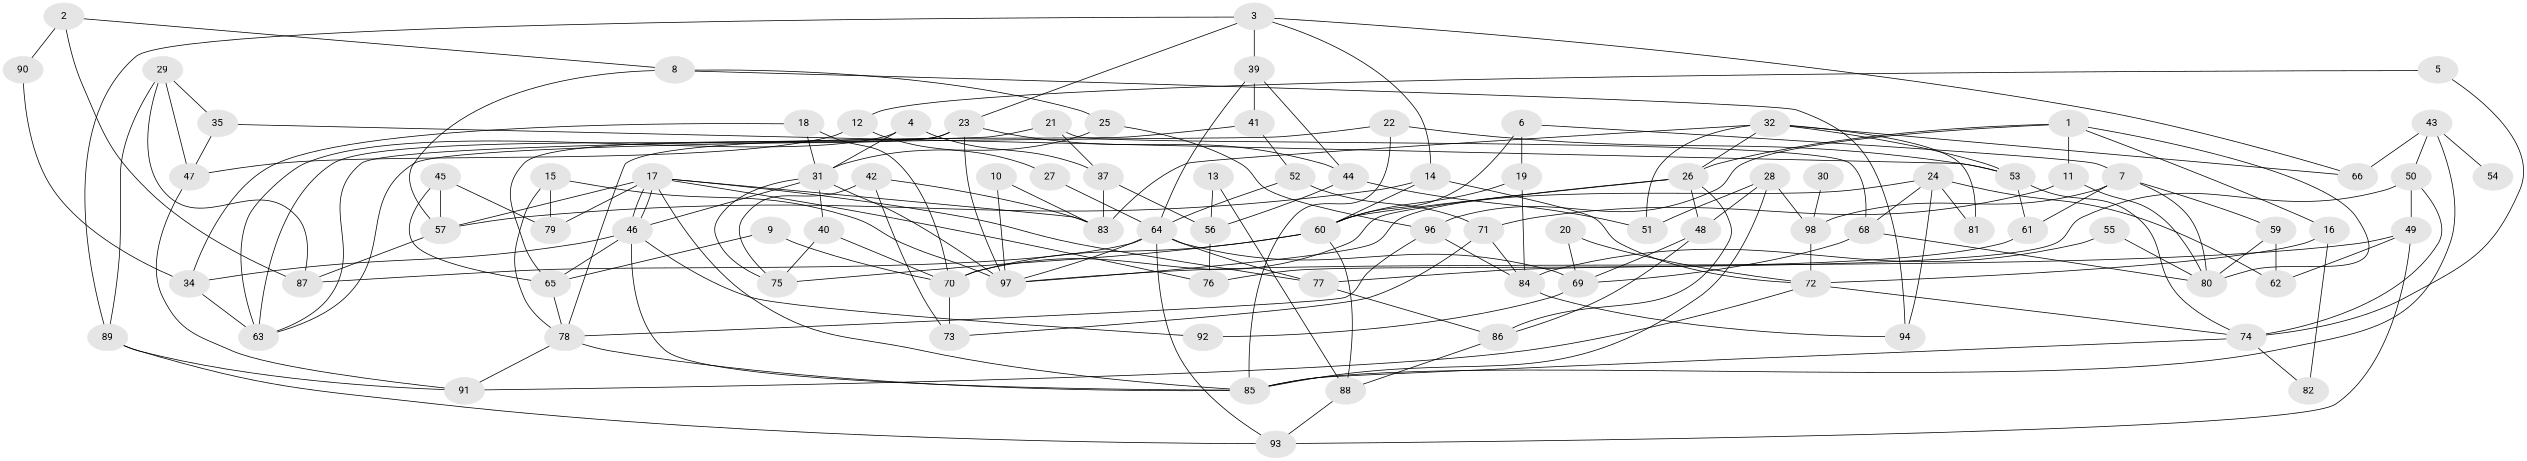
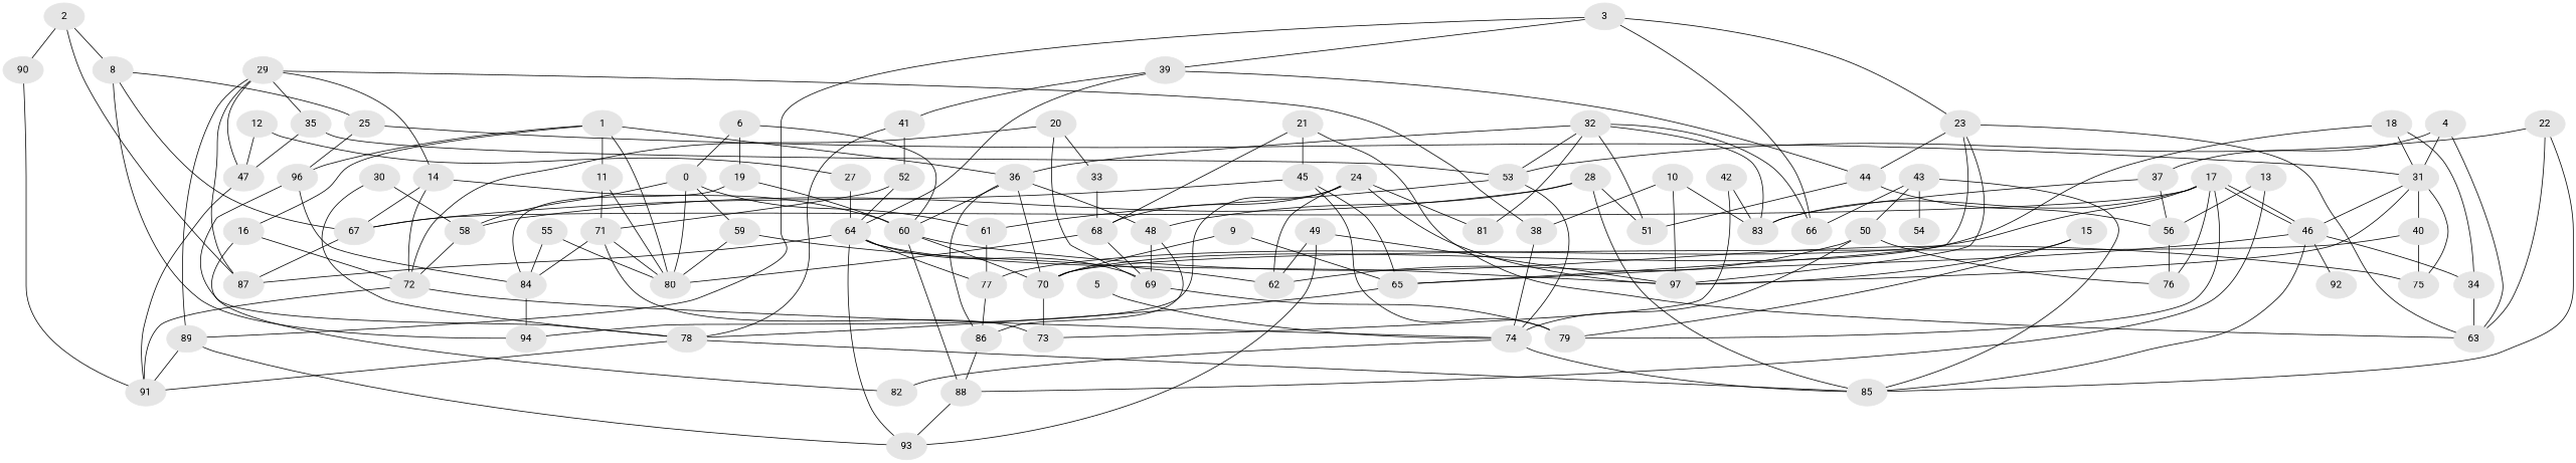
  graph {
    fontname=Roboto
    node [color=gray90 fontname=Roboto style=filled]
    edge [fontname=Roboto]
    1
    11
    16
    n4 [label=96]
-   36 [label=26]
+   36
    80
    71
    82
    72
    84
    78
    60
    70
    48
    86
    2
    8
    87
    90
    25
-   57
+   57 [label=67]
    94
    91
    3
    14
    23
    39
    66
    89
    63
    65
    n32 [label=97]
    44
    64
    41
    93
    4
    31
    37
    46
    40
    75
    83
    56
    5
    12
    74
    27
    47
    85
    6
-   7
+   7 [label=0]
    19
-   58 [label=98]
+   58
    59
    61
    88
    62
    77
    9
    73
    10
+   38
    13
    76
    15
    79
    17
    34
    92
    18
    20
+   33
    69
    68
    21
    22
    53
    51
    24
    81
    28
    29
    35
    30
    32
    52
    42
    43
    50
    54
    45
    49
    55
    1 -- 11
    1 -- 16
    1 -- n4
    1 -- 36
    1 -- 80
    11 -- 80
    11 -- 71
    16 -- 82
    16 -- 72
    n4 -- 84
    n4 -- 78
    36 -- 60
    36 -- 70
    36 -- 48
    36 -- 86
+   71 -- 80
    71 -- 84
    71 -- 73
    72 -- 91
    72 -- 74
    84 -- 94
    78 -- 91
    78 -- 85
    60 -- 70
    60 -- 75
    60 -- 88
    70 -- 73
    48 -- 86
    48 -- 69
    86 -- 88
    2 -- 8
    2 -- 87
    2 -- 90
    8 -- 25
    8 -- 57
    8 -- 94
-   90 -- 34
+   90 -- 91
    25 -- n4
    25 -- 31
    57 -- 87
-   3 -- 14
+   29 -- 14
    3 -- 23
    3 -- 39
    3 -- 66
    3 -- 89
    14 -- 72
    14 -- 60
    14 -- 57
    23 -- 63
    23 -- 65
    23 -- n32
    23 -- 44
    39 -- 44
    39 -- 64
    39 -- 41
    89 -- 91
    89 -- 93
    65 -- 78
    44 -- 56
    44 -- 51
    64 -- 87
    64 -- n32
    64 -- 93
    64 -- 77
    64 -- 69
    41 -- 78
    41 -- 52
    4 -- 63
    4 -- 31
    4 -- 37
    31 -- n32
    31 -- 46
    31 -- 40
    31 -- 75
    37 -- 83
    37 -- 56
    46 -- 65
    46 -- 85
    46 -- 34
    46 -- 92
    40 -- 70
    40 -- 75
    56 -- 76
-   5 -- 12
    5 -- 74
    12 -- 27
    12 -- 47
    74 -- 82
    74 -- 85
    27 -- 64
    47 -- 91
    6 -- 60
    6 -- 7
    6 -- 19
    7 -- 80
    7 -- 58
    7 -- 59
    7 -- 61
    19 -- 84
    19 -- 60
    58 -- 72
    59 -- 80
    59 -- 62
    61 -- 77
    88 -- 93
    77 -- 86
    9 -- 70
    9 -- 65
    10 -- n32
    10 -- 83
+   10 -- 38
+   38 -- 74
    13 -- 56
    13 -- 88
    15 -- n32
    15 -- 79
    17 -- 57
    17 -- 46
    17 -- 46
    17 -- 83
-   17 -- 85
    17 -- 77
    17 -- 76
    17 -- 79
    34 -- 63
    18 -- 70
    18 -- 31
    18 -- 34
    20 -- 72
+   20 -- 33
    20 -- 69
-   69 -- 92
+   33 -- 68
+   69 -- 79
    68 -- 80
    68 -- 69
    21 -- 63
-   21 -- 37
+   21 -- 45
    21 -- 68
    22 -- 63
    22 -- 85
    22 -- 53
    53 -- 74
    53 -- 61
    24 -- 94
    24 -- n32
    24 -- 62
    24 -- 68
    24 -- 81
    28 -- 48
    28 -- 85
    28 -- 58
    28 -- 51
    29 -- 87
    29 -- 89
    29 -- 47
+   29 -- 38
    29 -- 35
    35 -- 47
    35 -- 53
-   15 -- 78
+   30 -- 78
    30 -- 58
    32 -- 36
    32 -- 66
    32 -- 83
    32 -- 53
    32 -- 51
    32 -- 81
    52 -- 71
    52 -- 64
-   42 -- 75
    42 -- 83
    42 -- 73
    43 -- 66
    43 -- 85
    43 -- 50
    43 -- 54
    50 -- 74
-   50 -- 49
+   50 -- 62
    50 -- 76
    45 -- 57
    45 -- 65
    45 -- 79
    49 -- n32
    49 -- 93
    49 -- 62
    55 -- 80
    55 -- 84
  }
